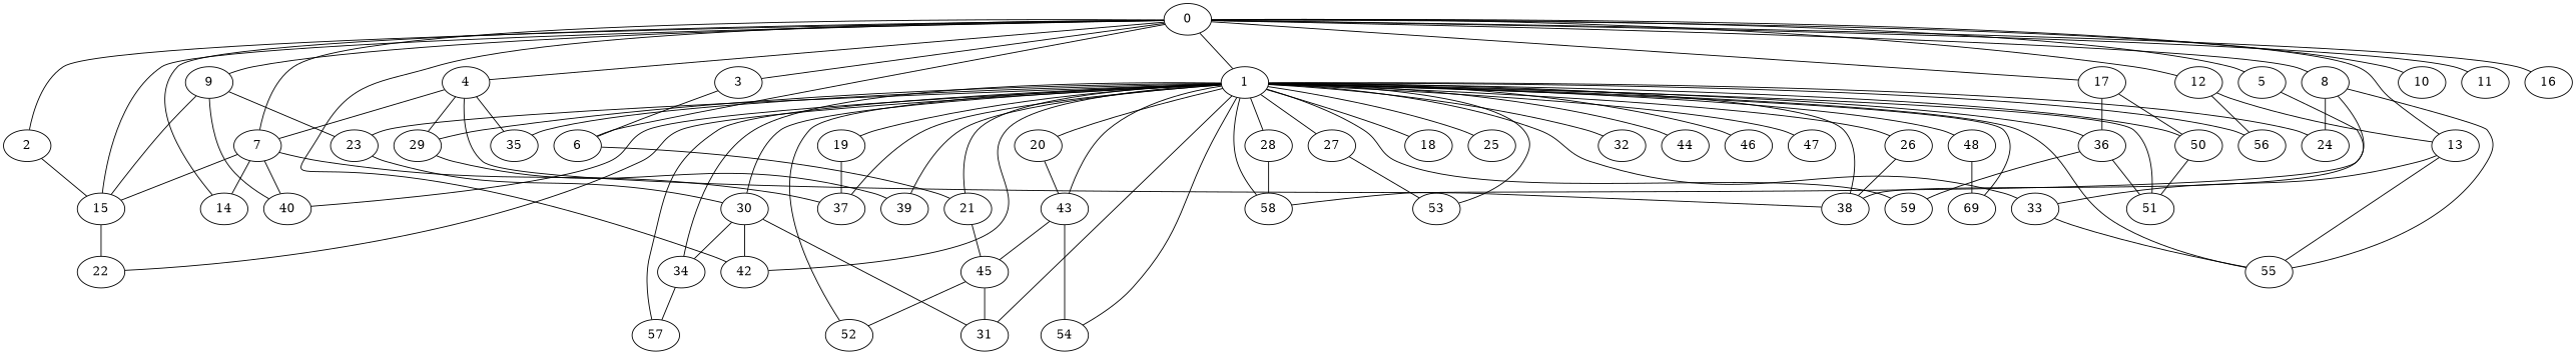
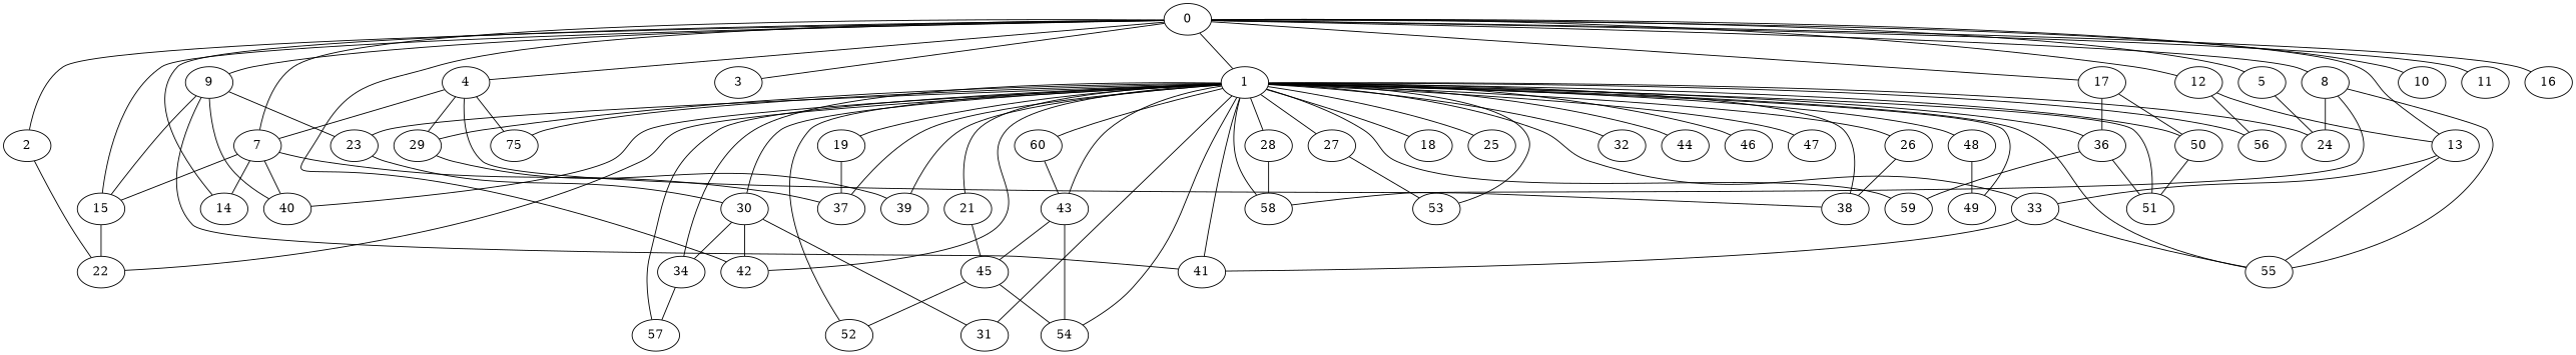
  graph {
    0
    1
    2
    3
    4
    5
-   6
    7
    8
    9
    10
    11
    12
    13
    14
    15
    16
    17
    42
    18
    19
-   20
+   20 [label=60]
    21
    22
    23
    24
    25
    26
    27
    28
    29
    30
    31
    32
    33
    34
-   35
+   35 [label=75]
    36
    37
    38
    39
    40
+   41
    43
    44
    46
    47
    48
-   49 [label=69]
+   49
    50
    51
    52
    53
    54
    55
    56
    57
    58
    59
    45
    0 -- 1
    0 -- 2
    0 -- 3
    0 -- 4
    0 -- 5
-   0 -- 6
    0 -- 7
    0 -- 8
    0 -- 9
    0 -- 10
    0 -- 11
    0 -- 12
    0 -- 13
    0 -- 14
    0 -- 15
    0 -- 16
    0 -- 17
    0 -- 42
    1 -- 42
    1 -- 18
    1 -- 19
    1 -- 20
    1 -- 21
    1 -- 22
    1 -- 23
    1 -- 24
    1 -- 25
    1 -- 26
    1 -- 27
    1 -- 28
    1 -- 29
    1 -- 30
    1 -- 31
    1 -- 32
    1 -- 33
    1 -- 34
    1 -- 35
    1 -- 36
    1 -- 37
    1 -- 38
    1 -- 39
    1 -- 40
+   1 -- 41
    1 -- 43
    1 -- 44
    1 -- 46
    1 -- 47
    1 -- 48
    1 -- 49
    1 -- 50
    1 -- 51
    1 -- 52
    1 -- 53
    1 -- 54
    1 -- 55
    1 -- 56
    1 -- 57
    1 -- 58
    1 -- 59
-   2 -- 15
-   3 -- 6
+   2 -- 22
    4 -- 7
    4 -- 29
    4 -- 35
    4 -- 38
-   5 -- 38
-   6 -- 21
+   5 -- 24
    7 -- 14
    7 -- 15
    7 -- 37
    7 -- 40
    8 -- 24
    8 -- 55
    8 -- 58
    9 -- 15
    9 -- 23
    9 -- 40
+   9 -- 41
    12 -- 13
    12 -- 56
    13 -- 33
    13 -- 55
    15 -- 22
    17 -- 36
    17 -- 50
    19 -- 37
    20 -- 43
    21 -- 45
    23 -- 30
    26 -- 38
    27 -- 53
    28 -- 58
    29 -- 39
    30 -- 42
    30 -- 31
    30 -- 34
+   33 -- 41
    33 -- 55
    34 -- 57
    36 -- 51
    36 -- 59
    43 -- 54
    43 -- 45
    48 -- 49
    50 -- 51
    45 -- 52
-   45 -- 31
+   45 -- 54
  }
